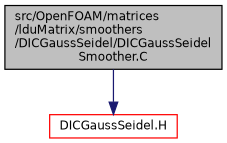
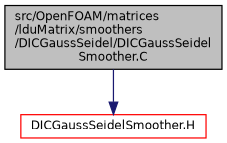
  digraph {
    node [fontname=Helvetica fontsize=10 shape=record]
    n1 [color=black fillcolor=grey75 fontcolor=black height=0.2 label="src/OpenFOAM/matrices\l/lduMatrix/smoothers\l/DICGaussSeidel/DICGaussSeidel\lSmoother.C" style=filled width=0.4]
-   n2 [color=red height=0.2 label="DICGaussSeidel.H" width=0.4]
+   n2 [color=red height=0.2 label="DICGaussSeidelSmoother.H" width=0.4]
    n1 -> n2 [color=midnightblue fontname=Helvetica fontsize=10 labelfontname=Helvetica labelfontsize=10 style=solid]
  }
